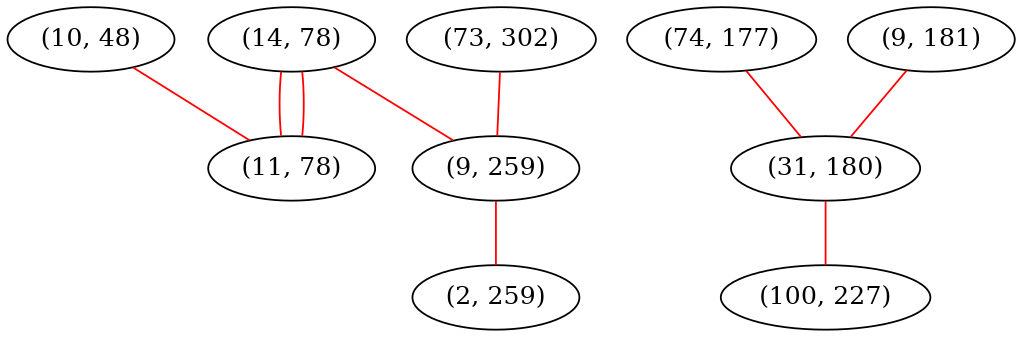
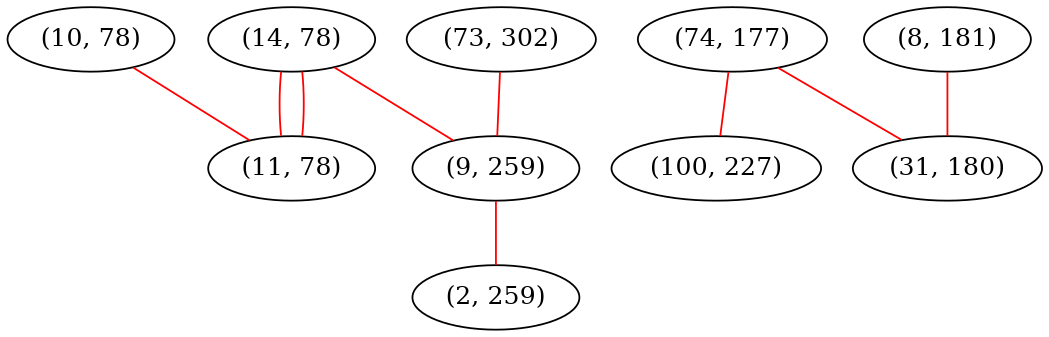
  graph {
    edge [color=red weight=1]
-   "(10, 78)" [label="(10, 48)"]
+   "(10, 78)"
    "(11, 78)"
    n3 [label="(14, 78)"]
    "(9, 259)"
    "(2, 259)"
    "(74, 177)"
    "(100, 227)"
    "(31, 180)"
    n9 [label="(73, 302)"]
-   "(8, 181)" [label="(9, 181)"]
+   "(8, 181)"
    "(10, 78)" -- "(11, 78)"
    n3 -- "(11, 78)"
    n3 -- "(11, 78)"
    n3 -- "(9, 259)"
    "(9, 259)" -- "(2, 259)"
-   "(31, 180)" -- "(100, 227)"
+   "(74, 177)" -- "(100, 227)"
    "(74, 177)" -- "(31, 180)"
    n9 -- "(9, 259)"
    "(8, 181)" -- "(31, 180)"
  }
